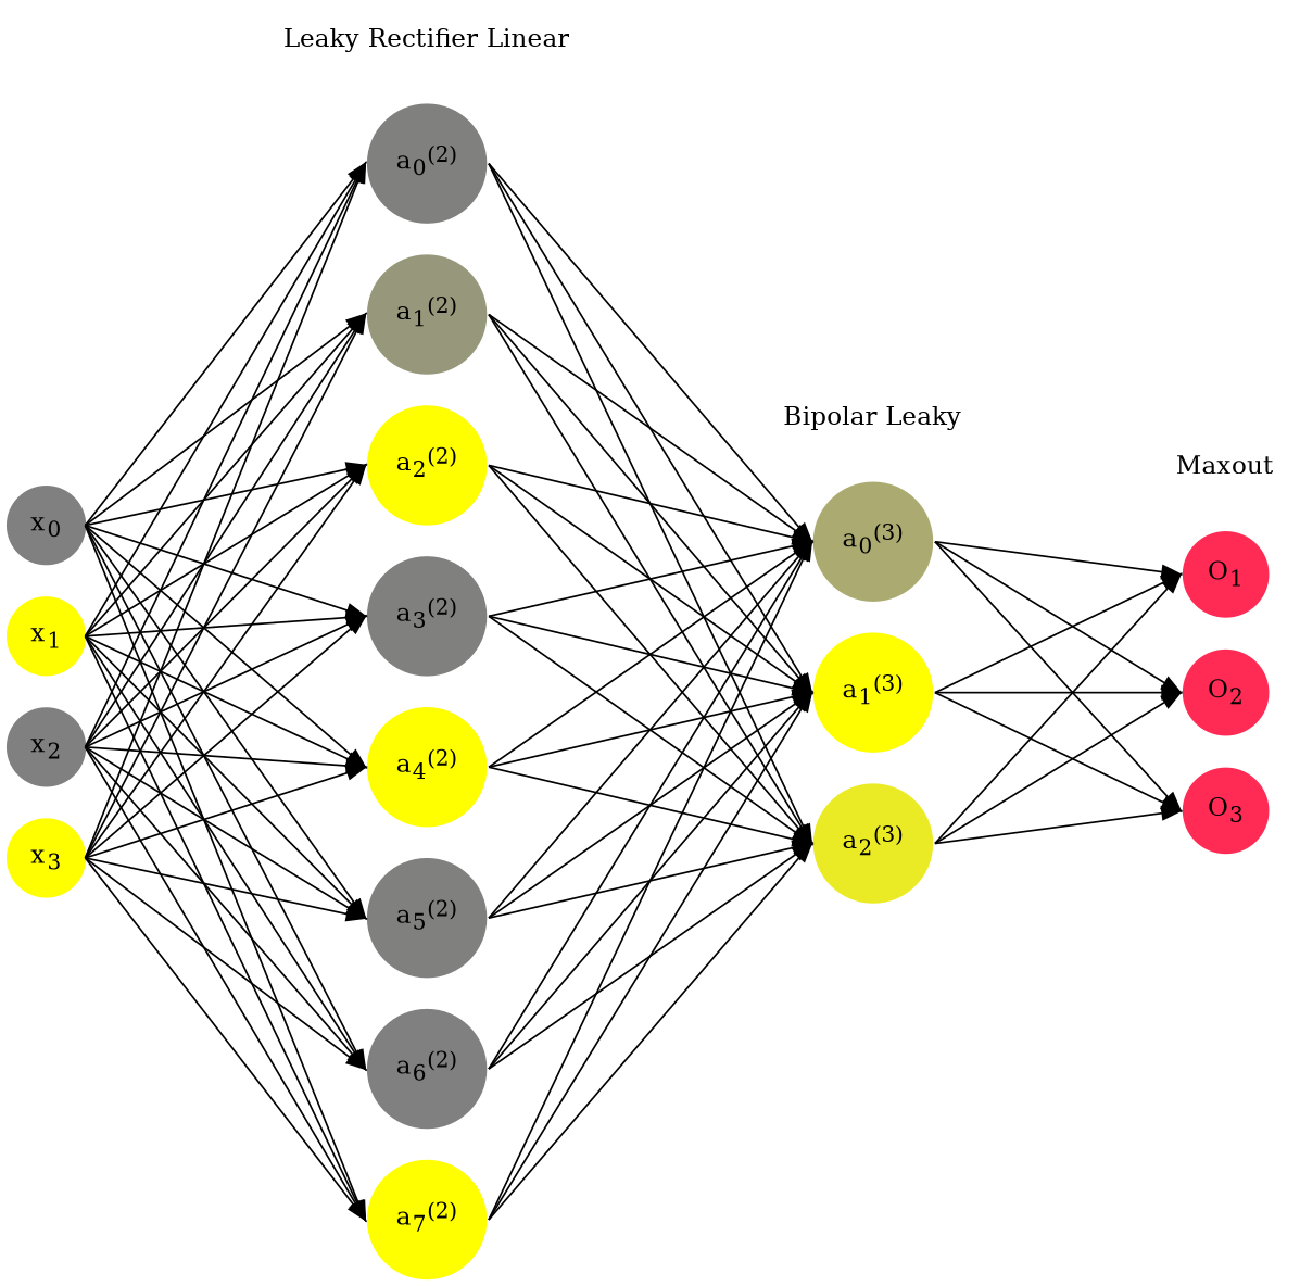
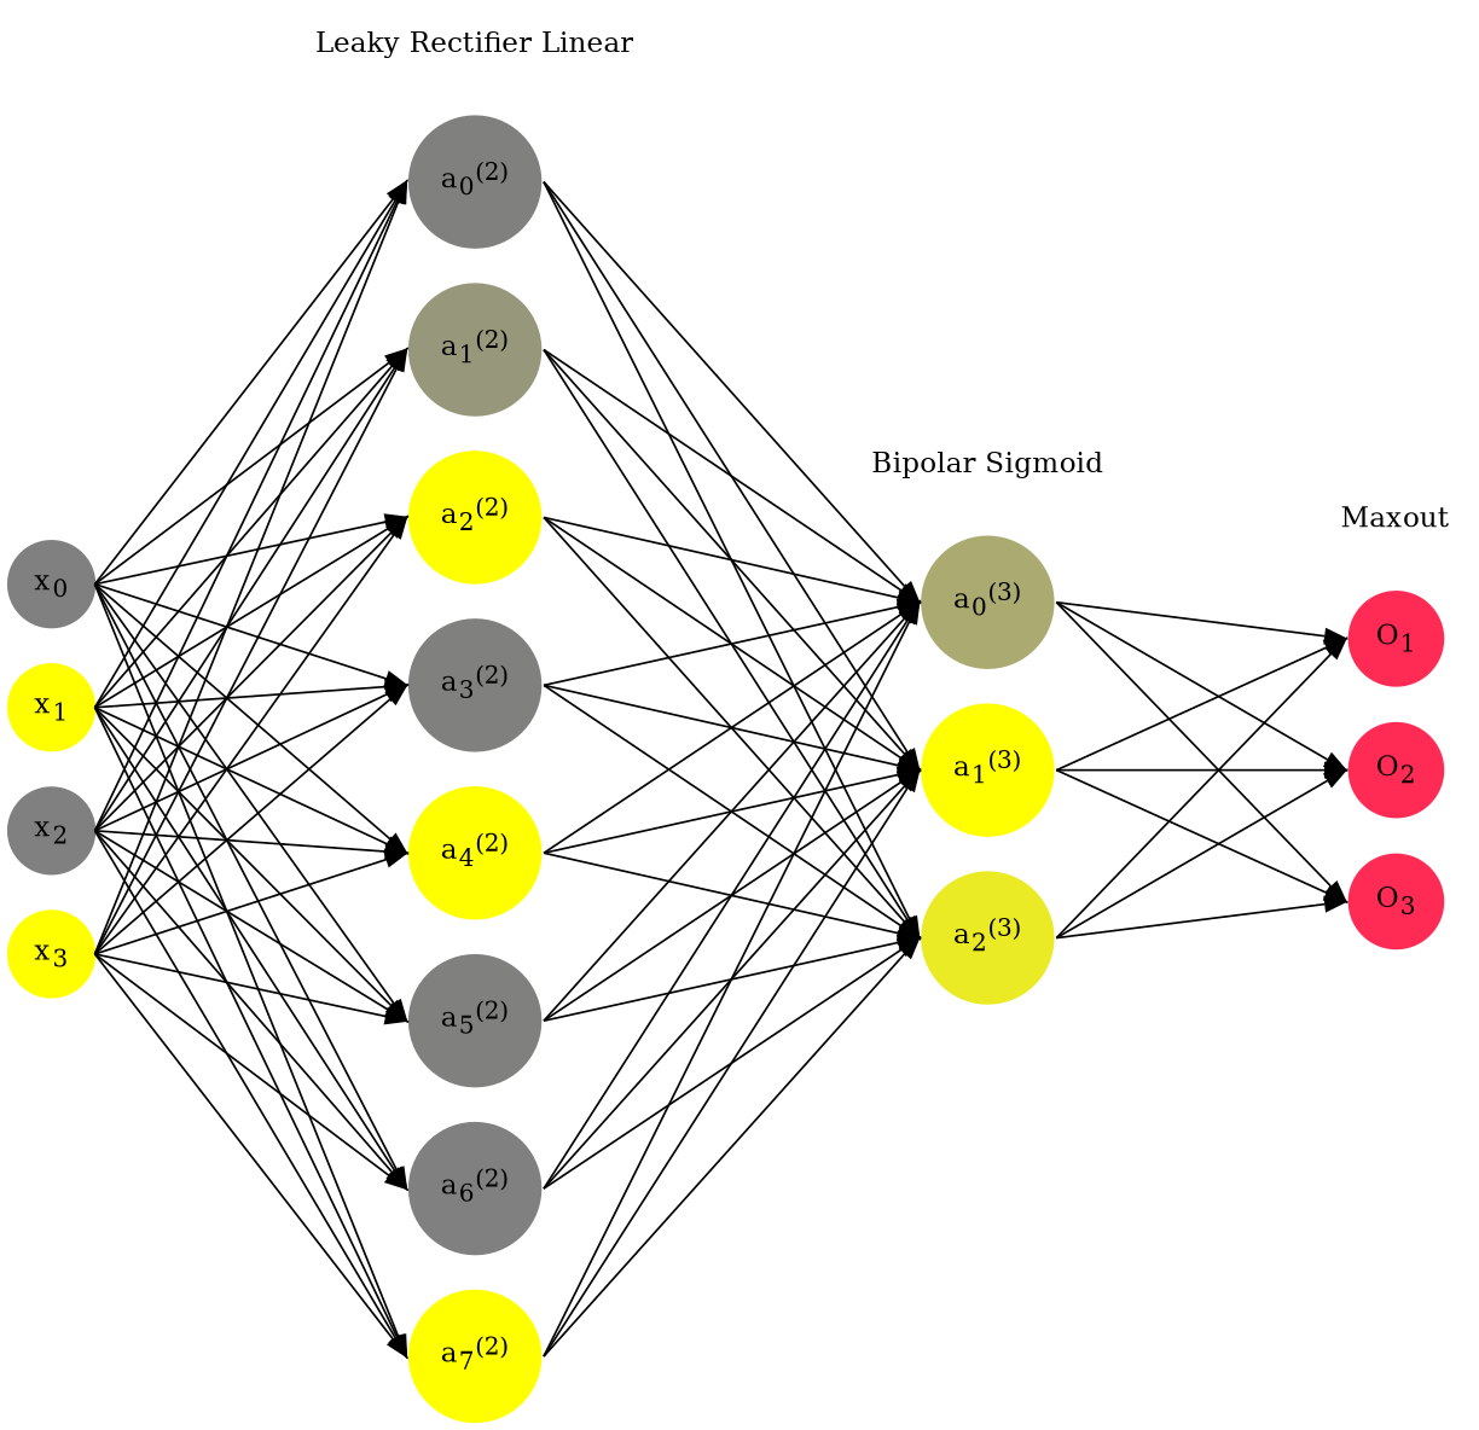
  digraph {
    rankdir=LR
    ranksep=1.4
    splines=false
    node [shape=circle style=filled]
    edge [headport=w style=solid tailport=e]
    n1 [color="0.1667, 0.0, 0.5" fillcolor="0.1667, 0.0, 0.5" label=<x<sub>0</sub>>]
    n2 [color="0.1667, 1.0, 1.0" fillcolor="0.1667, 1.0, 1.0" label=<x<sub>1</sub>>]
    n3 [color="0.1667, 0.0, 0.5" fillcolor="0.1667, 0.0, 0.5" label=<x<sub>2</sub>>]
    n4 [color="0.1667, 1.0, 1.0" fillcolor="0.1667, 1.0, 1.0" label=<x<sub>3</sub>>]
    n5 [color="0.1667, 0.001081, 0.500541" fillcolor="0.1667, 0.001081, 0.500541" label=<a<sub>0</sub><sup>(2)</sup>>]
    n6 [color="0.1667, 0.184103, 0.592052" fillcolor="0.1667, 0.184103, 0.592052" label=<a<sub>1</sub><sup>(2)</sup>>]
    n7 [color="0.1667, 1.361939, 1.180970" fillcolor="0.1667, 1.361939, 1.180970" label=<a<sub>2</sub><sup>(2)</sup>>]
    n8 [color="0.1667, 0.000182, 0.500091" fillcolor="0.1667, 0.000182, 0.500091" label=<a<sub>3</sub><sup>(2)</sup>>]
    n9 [color="0.1667, 1.668907, 1.334453" fillcolor="0.1667, 1.668907, 1.334453" label=<a<sub>4</sub><sup>(2)</sup>>]
    n10 [color="0.1667, 0.000710, 0.500355" fillcolor="0.1667, 0.000710, 0.500355" label=<a<sub>5</sub><sup>(2)</sup>>]
    n11 [color="0.1667, 0.000405, 0.500203" fillcolor="0.1667, 0.000405, 0.500203" label=<a<sub>6</sub><sup>(2)</sup>>]
    n12 [color="0.1667, 3.340254, 2.170127" fillcolor="0.1667, 3.340254, 2.170127" label=<a<sub>7</sub><sup>(2)</sup>>]
    n13 [color="0.1667, 0.337563, 0.668781" fillcolor="0.1667, 0.337563, 0.668781" label=<a<sub>0</sub><sup>(3)</sup>>]
    n14 [color="0.1667, 0.999346, 0.999673" fillcolor="0.1667, 0.999346, 0.999673" label=<a<sub>1</sub><sup>(3)</sup>>]
    n15 [color="0.1667, 0.839593, 0.919796" fillcolor="0.1667, 0.839593, 0.919796" label=<a<sub>2</sub><sup>(3)</sup>>]
    n16 [color="0.9667, 0.83, 1.0" fillcolor="0.9667, 0.83, 1.0" label=<O<sub>1</sub>>]
    n17 [color="0.9667, 0.83, 1.0" fillcolor="0.9667, 0.83, 1.0" label=<O<sub>2</sub>>]
    n18 [color="0.9667, 0.83, 1.0" fillcolor="0.9667, 0.83, 1.0" label=<O<sub>3</sub>>]
    n19 [label="Leaky Rectifier Linear" shape=plaintext style=""]
-   n20 [label="Bipolar Leaky" shape=plaintext style=""]
+   n20 [label="Bipolar Sigmoid" shape=plaintext style=""]
    n21 [label=Maxout shape=plaintext style=""]
    subgraph sub_1 {
      n1
    }
    subgraph sub_2 {
      n2
    }
    subgraph sub_3 {
      n3
    }
    subgraph sub_4 {
      n4
    }
    subgraph sub_5 {
      n5
    }
    subgraph sub_6 {
      n6
    }
    subgraph sub_7 {
      n7
    }
    subgraph sub_8 {
      n8
    }
    subgraph sub_9 {
      n9
    }
    subgraph sub_10 {
      n10
    }
    subgraph sub_11 {
      n11
    }
    subgraph sub_12 {
      n12
    }
    subgraph sub_13 {
      n13
    }
    subgraph sub_14 {
      n14
    }
    subgraph sub_15 {
      n15
    }
    subgraph sub_16 {
      n16
    }
    subgraph sub_17 {
      n17
    }
    subgraph sub_18 {
      n18
    }
    subgraph sub_19 {
      rank=same
      n1
      n2
      n3
      n4
    }
    subgraph sub_20 {
      rank=same
      n5
      n6
      n7
      n8
      n9
      n10
      n11
      n12
    }
    subgraph sub_21 {
      rank=same
      n13
      n14
      n15
    }
    subgraph sub_22 {
      rank=same
      n16
      n17
      n18
    }
    subgraph sub_23 {
      rank=same
      n5
      n19
    }
    subgraph sub_24 {
      rank=same
      n13
      n20
    }
    subgraph sub_25 {
      rank=same
      n16
      n21
    }
    n1 -> n2 [style=invis]
    n1 -> n5
    n1 -> n6
    n1 -> n7
    n1 -> n8
    n1 -> n9
    n1 -> n10
    n1 -> n11
    n1 -> n12
    n2 -> n3 [style=invis]
    n2 -> n5
    n2 -> n6
    n2 -> n7
    n2 -> n8
    n2 -> n9
    n2 -> n10
    n2 -> n11
    n2 -> n12
    n3 -> n4 [style=invis]
    n3 -> n5
    n3 -> n6
    n3 -> n7
    n3 -> n8
    n3 -> n9
    n3 -> n10
    n3 -> n11
    n3 -> n12
    n4 -> n5
    n4 -> n6
    n4 -> n7
    n4 -> n8
    n4 -> n9
    n4 -> n10
    n4 -> n11
    n4 -> n12
    n5 -> n6 [style=invis]
    n5 -> n13
    n5 -> n14
    n5 -> n15
    n6 -> n7 [style=invis]
    n6 -> n13
    n6 -> n14
    n6 -> n15
    n7 -> n8 [style=invis]
    n7 -> n13
    n7 -> n14
    n7 -> n15
    n8 -> n9 [style=invis]
    n8 -> n13
    n8 -> n14
    n8 -> n15
    n9 -> n10 [style=invis]
    n9 -> n13
    n9 -> n14
    n9 -> n15
    n10 -> n11 [style=invis]
    n10 -> n13
    n10 -> n14
    n10 -> n15
    n11 -> n12 [style=invis]
    n11 -> n13
    n11 -> n14
    n11 -> n15
    n12 -> n13
    n12 -> n14
    n12 -> n15
    n13 -> n14 [style=invis]
    n13 -> n16
    n13 -> n17
    n13 -> n18
    n14 -> n15 [style=invis]
    n14 -> n16
    n14 -> n17
    n14 -> n18
    n15 -> n16
    n15 -> n17
    n15 -> n18
    n16 -> n17 [style=invis]
    n17 -> n18 [style=invis]
    n19 -> n5 [style=invis]
    n20 -> n13 [style=invis]
    n21 -> n16 [style=invis]
  }
